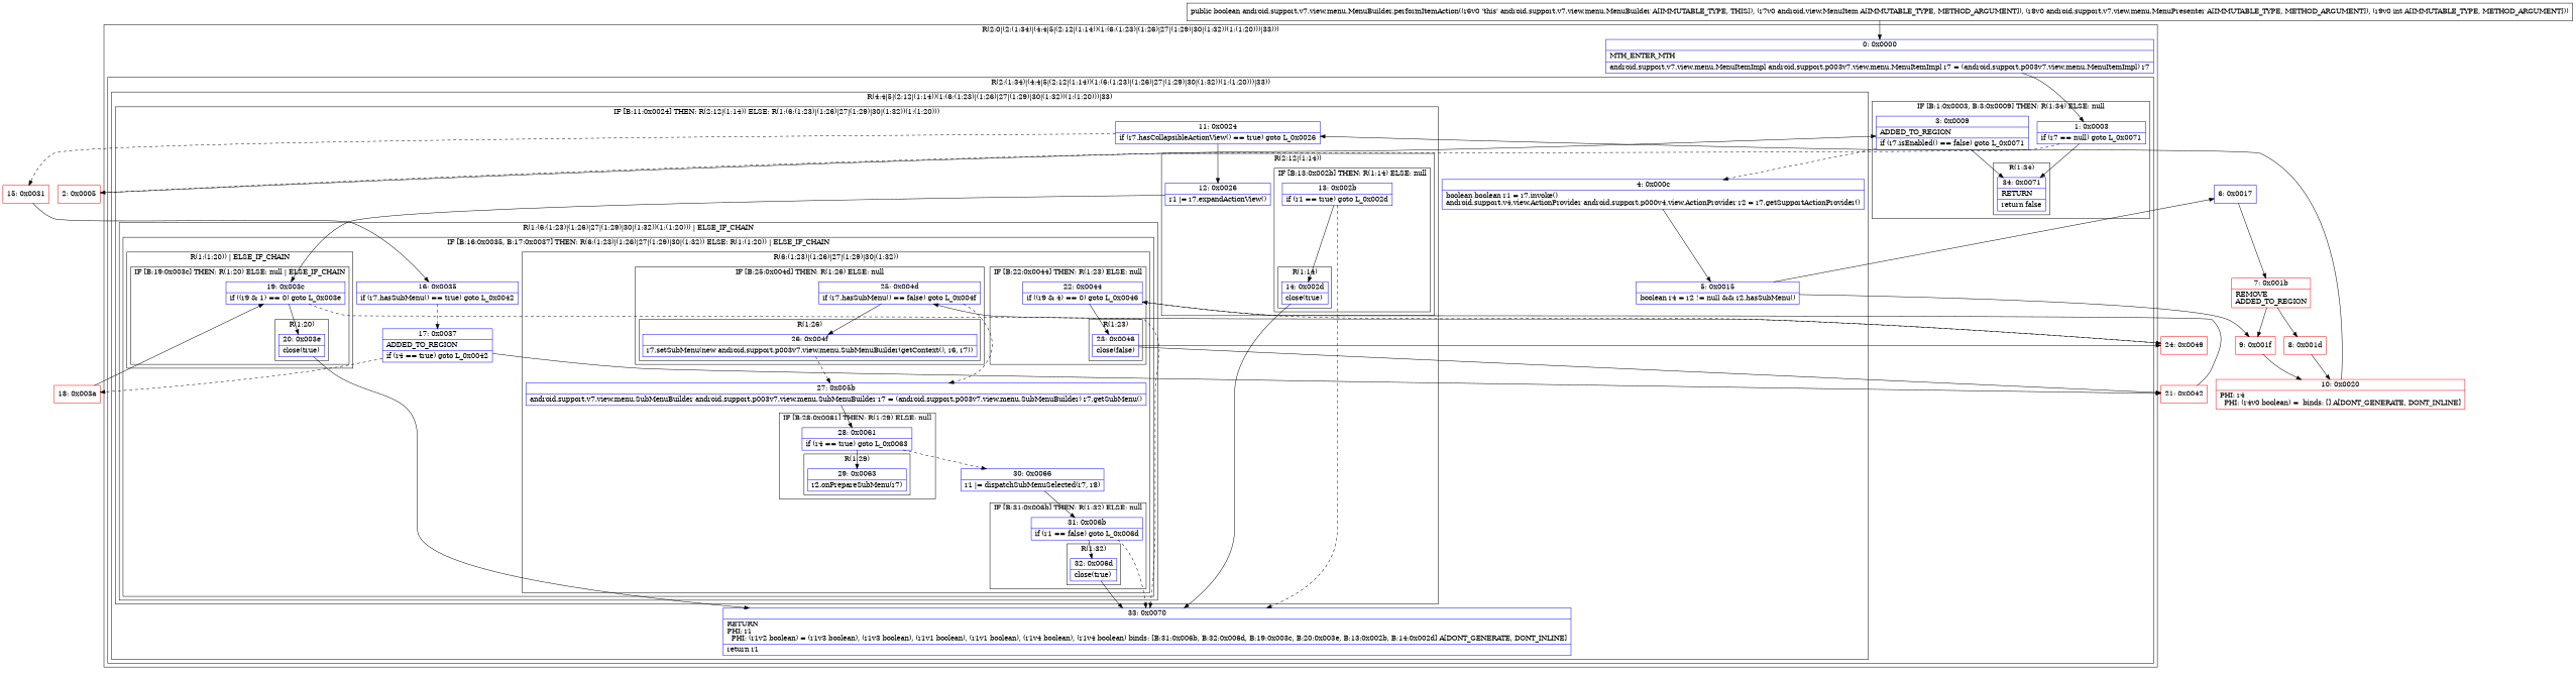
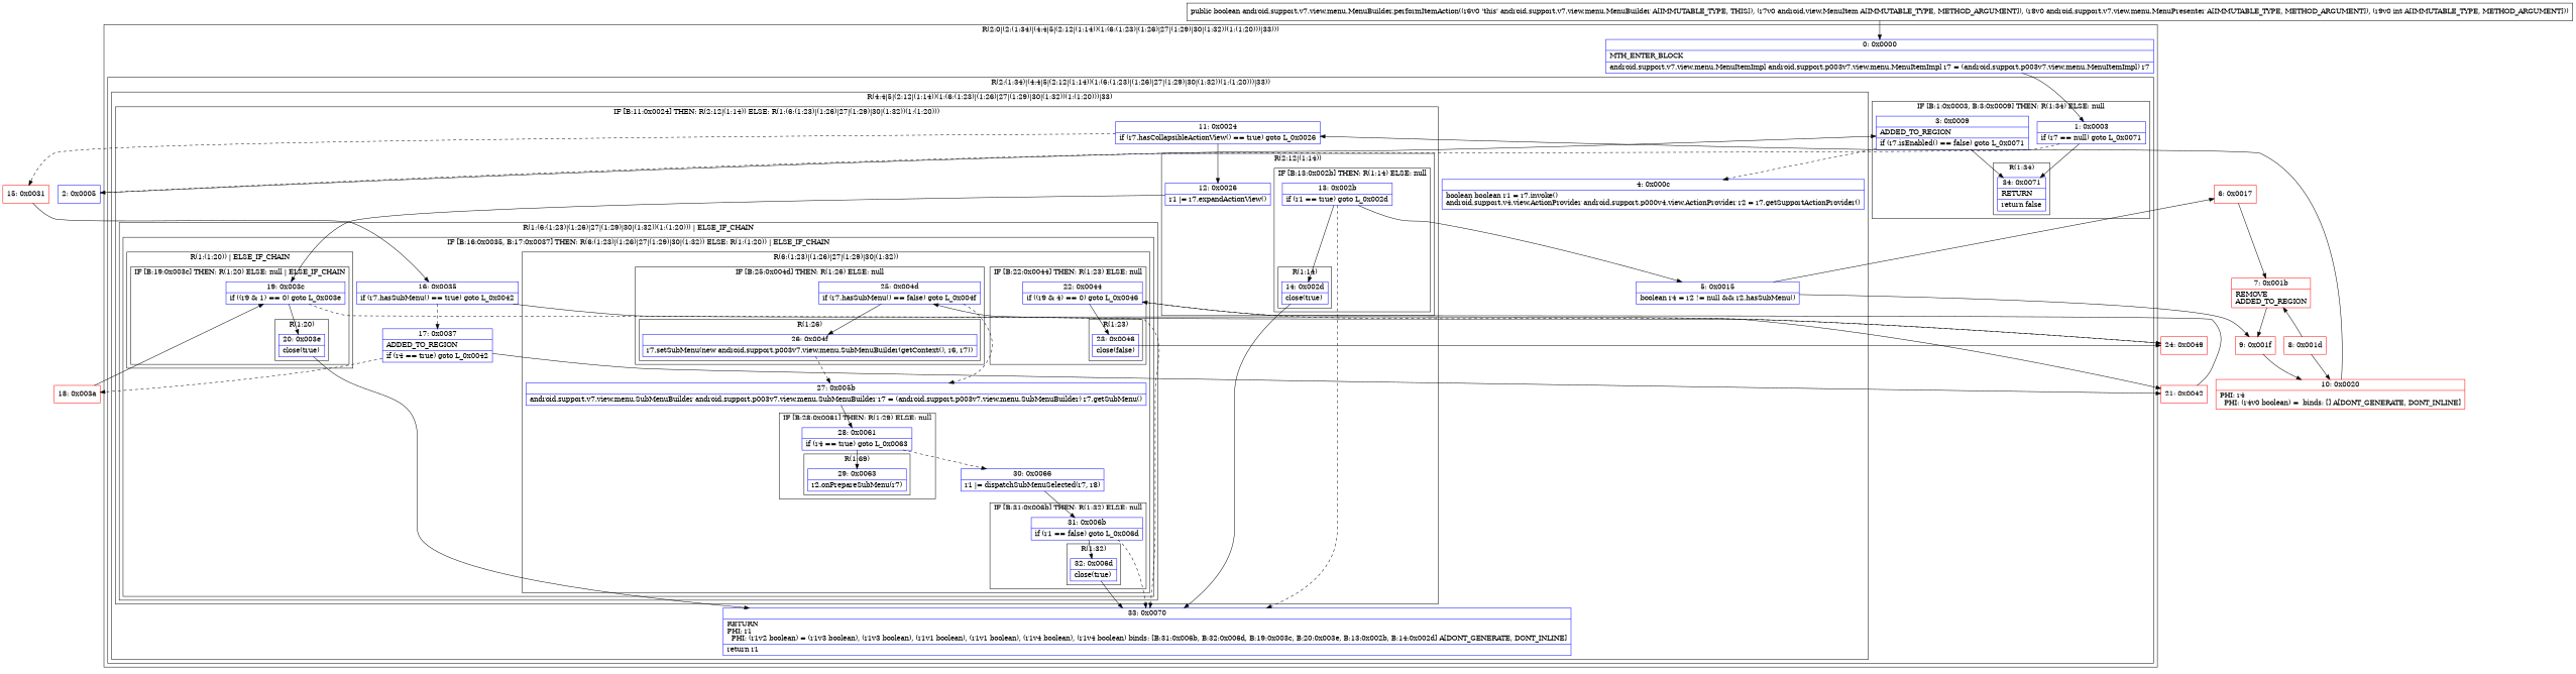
  digraph {
    node [color=blue shape=record]
    n1 [label="{34\:\ 0x0071|RETURN\l|return false\l}"]
    n2 [label="{1\:\ 0x0003|if (r7 == null) goto L_0x0071\l}"]
    n3 [label="{3\:\ 0x0009|ADDED_TO_REGION\l|if (r7.isEnabled() == false) goto L_0x0071\l}"]
    n4 [label="{14\:\ 0x002d|close(true)\l}"]
    n5 [label="{13\:\ 0x002b|if (r1 == true) goto L_0x002d\l}"]
    n6 [label="{12\:\ 0x0026|r1 \|= r7.expandActionView()\l}"]
    n7 [label="{23\:\ 0x0046|close(false)\l}"]
    n8 [label="{22\:\ 0x0044|if ((r9 & 4) == 0) goto L_0x0046\l}"]
    n9 [label="{26\:\ 0x004f|r7.setSubMenu(new android.support.p003v7.view.menu.SubMenuBuilder(getContext(), r6, r7))\l}"]
    n10 [label="{25\:\ 0x004d|if (r7.hasSubMenu() == false) goto L_0x004f\l}"]
    n11 [label="{29\:\ 0x0063|r2.onPrepareSubMenu(r7)\l}"]
    n12 [label="{28\:\ 0x0061|if (r4 == true) goto L_0x0063\l}"]
    n13 [label="{32\:\ 0x006d|close(true)\l}"]
    n14 [label="{31\:\ 0x006b|if (r1 == false) goto L_0x006d\l}"]
    n15 [label="{27\:\ 0x005b|android.support.v7.view.menu.SubMenuBuilder android.support.p003v7.view.menu.SubMenuBuilder r7 = (android.support.p003v7.view.menu.SubMenuBuilder) r7.getSubMenu()\l}"]
    n16 [label="{30\:\ 0x0066|r1 \|= dispatchSubMenuSelected(r7, r8)\l}"]
    n17 [label="{20\:\ 0x003e|close(true)\l}"]
    n18 [label="{19\:\ 0x003c|if ((r9 & 1) == 0) goto L_0x003e\l}"]
    n19 [label="{16\:\ 0x0035|if (r7.hasSubMenu() == true) goto L_0x0042\l}"]
    n20 [label="{17\:\ 0x0037|ADDED_TO_REGION\l|if (r4 == true) goto L_0x0042\l}"]
    n21 [label="{11\:\ 0x0024|if (r7.hasCollapsibleActionView() == true) goto L_0x0026\l}"]
    n22 [label="{4\:\ 0x000c|boolean boolean r1 = r7.invoke()\landroid.support.v4.view.ActionProvider android.support.p000v4.view.ActionProvider r2 = r7.getSupportActionProvider()\l}"]
    n23 [label="{5\:\ 0x0015|boolean r4 = r2 != null && r2.hasSubMenu()\l}"]
    n24 [label="{33\:\ 0x0070|RETURN\lPHI: r1 \l  PHI: (r1v2 boolean) = (r1v3 boolean), (r1v3 boolean), (r1v1 boolean), (r1v1 boolean), (r1v4 boolean), (r1v4 boolean) binds: [B:31:0x006b, B:32:0x006d, B:19:0x003c, B:20:0x003e, B:13:0x002b, B:14:0x002d] A[DONT_GENERATE, DONT_INLINE]\l|return r1\l}"]
-   n25 [label="{0\:\ 0x0000|MTH_ENTER_MTH\l|android.support.v7.view.menu.MenuItemImpl android.support.p003v7.view.menu.MenuItemImpl r7 = (android.support.p003v7.view.menu.MenuItemImpl) r7\l}"]
-   n26 [color=red label="{2\:\ 0x0005}"]
+   n25 [label="{0\:\ 0x0000|MTH_ENTER_BLOCK\l|android.support.v7.view.menu.MenuItemImpl android.support.p003v7.view.menu.MenuItemImpl r7 = (android.support.p003v7.view.menu.MenuItemImpl) r7\l}"]
+   n26 [label="{2\:\ 0x0005}"]
    n27 [color=red label="{24\:\ 0x0049}"]
    n28 [color=red label="{21\:\ 0x0042}"]
    n29 [color=red label="{18\:\ 0x003a}"]
    n30 [color=red label="{15\:\ 0x0031}"]
-   n31 [label="{6\:\ 0x0017}"]
+   n31 [color=red label="{6\:\ 0x0017}"]
    n32 [color=red label="{9\:\ 0x001f}"]
    n33 [color=red label="{7\:\ 0x001b|REMOVE\lADDED_TO_REGION\l}"]
    n34 [color=red label="{10\:\ 0x0020|PHI: r4 \l  PHI: (r4v0 boolean) =  binds: [] A[DONT_GENERATE, DONT_INLINE]\l}"]
    n35 [color=red label="{8\:\ 0x001d}"]
    n36 [label="{public boolean android.support.v7.view.menu.MenuBuilder.performItemAction((r6v0 'this' android.support.v7.view.menu.MenuBuilder A[IMMUTABLE_TYPE, THIS]), (r7v0 android.view.MenuItem A[IMMUTABLE_TYPE, METHOD_ARGUMENT]), (r8v0 android.support.v7.view.menu.MenuPresenter A[IMMUTABLE_TYPE, METHOD_ARGUMENT]), (r9v0 int A[IMMUTABLE_TYPE, METHOD_ARGUMENT])) }" color=""]
    subgraph cluster_1 {
      label="R(2:0|(2:(1:34)|(4:4|5|(2:12|(1:14))(1:(6:(1:23)|(1:26)|27|(1:29)|30|(1:32))(1:(1:20)))|33)))"
      n25
      subgraph cluster_2 {
        label="R(2:(1:34)|(4:4|5|(2:12|(1:14))(1:(6:(1:23)|(1:26)|27|(1:29)|30|(1:32))(1:(1:20)))|33))"
        subgraph cluster_3 {
          label="IF [B:1:0x0003, B:3:0x0009] THEN: R(1:34) ELSE: null"
          n2
          n3
          subgraph cluster_4 {
            label="R(1:34)"
            n1
          }
        }
        subgraph cluster_5 {
          label="R(4:4|5|(2:12|(1:14))(1:(6:(1:23)|(1:26)|27|(1:29)|30|(1:32))(1:(1:20)))|33)"
          n22
          n23
          n24
          subgraph cluster_6 {
            label="IF [B:11:0x0024] THEN: R(2:12|(1:14)) ELSE: R(1:(6:(1:23)|(1:26)|27|(1:29)|30|(1:32))(1:(1:20)))"
            n21
            subgraph cluster_7 {
              label="R(2:12|(1:14))"
              n6
              subgraph cluster_8 {
                label="IF [B:13:0x002b] THEN: R(1:14) ELSE: null"
                n5
                subgraph cluster_9 {
                  label="R(1:14)"
                  n4
                }
              }
            }
            subgraph cluster_10 {
              label="R(1:(6:(1:23)|(1:26)|27|(1:29)|30|(1:32))(1:(1:20))) | ELSE_IF_CHAIN\l"
              subgraph cluster_11 {
                label="IF [B:16:0x0035, B:17:0x0037] THEN: R(6:(1:23)|(1:26)|27|(1:29)|30|(1:32)) ELSE: R(1:(1:20)) | ELSE_IF_CHAIN\l"
                n19
                n20
                subgraph cluster_12 {
                  label="R(6:(1:23)|(1:26)|27|(1:29)|30|(1:32))"
                  n15
                  n16
                  subgraph cluster_13 {
                    label="IF [B:22:0x0044] THEN: R(1:23) ELSE: null"
                    n8
                    subgraph cluster_14 {
                      label="R(1:23)"
                      n7
                    }
                  }
                  subgraph cluster_15 {
                    label="IF [B:25:0x004d] THEN: R(1:26) ELSE: null"
                    n10
                    subgraph cluster_16 {
                      label="R(1:26)"
                      n9
                    }
                  }
                  subgraph cluster_17 {
                    label="IF [B:28:0x0061] THEN: R(1:29) ELSE: null"
                    n12
                    subgraph cluster_18 {
-                     label="R(1:29)"
+                     label="R(1:69)"
                      n11
                    }
                  }
                  subgraph cluster_19 {
                    label="IF [B:31:0x006b] THEN: R(1:32) ELSE: null"
                    n14
                    subgraph cluster_20 {
                      label="R(1:32)"
                      n13
                    }
                  }
                }
                subgraph cluster_21 {
                  label="R(1:(1:20)) | ELSE_IF_CHAIN\l"
                  subgraph cluster_22 {
                    label="IF [B:19:0x003c] THEN: R(1:20) ELSE: null | ELSE_IF_CHAIN\l"
                    n18
                    subgraph cluster_23 {
                      label="R(1:20)"
                      n17
                    }
                  }
                }
              }
            }
          }
        }
      }
    }
    n2 -> n1
    n2 -> n26 [style=dashed]
    n3 -> n1
    n3 -> n22 [style=dashed]
    n4 -> n24
    n5 -> n4
    n5 -> n24 [style=dashed]
    n6 -> n18
    n7 -> n27
    n8 -> n7
    n8 -> n27 [style=dashed]
    n9 -> n15 [style=dashed]
    n10 -> n9
    n10 -> n15 [style=dashed]
    n12 -> n11
    n12 -> n16 [style=dashed]
    n13 -> n24
    n14 -> n13
    n14 -> n24 [style=dashed]
    n15 -> n12
    n16 -> n14
    n17 -> n24
    n18 -> n17
    n18 -> n24 [style=dashed]
    n19 -> n20 [style=dashed]
-   n7 -> n28
+   n19 -> n28
    n20 -> n28
    n20 -> n29 [style=dashed]
    n21 -> n6
    n21 -> n30 [style=dashed]
-   n22 -> n23
+   n5 -> n23
    n23 -> n31
    n23 -> n32
    n25 -> n2
    n26 -> n3
    n27 -> n10
    n28 -> n8
    n29 -> n18
    n30 -> n19
    n31 -> n33
    n32 -> n34
    n33 -> n32
-   n33 -> n35
+   n35 -> n33
    n34 -> n21
    n35 -> n34
    n36 -> n25
  }
